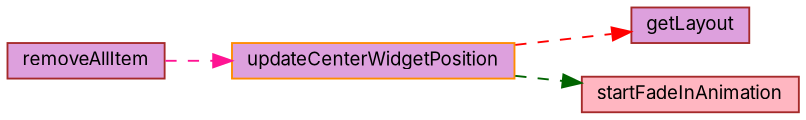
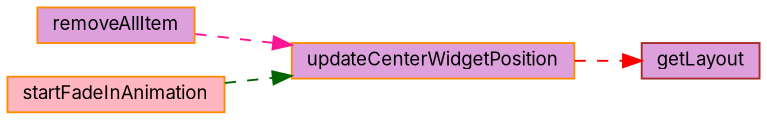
  digraph {
    fontname=Inter
    rankdir=LR
    node [color=darkorange fillcolor=plum fontname=Inter fontsize=10 shape=box style=filled]
    edge [fontname=Inter fontsize=10 labelfontname=Helvetica labelfontsize=10 style=dashed]
-   n1 [color=brown fontcolor=black height=0.2 label=removeAllItem width=0.4]
+   n1 [fontcolor=black height=0.2 label=removeAllItem width=0.4]
    n2 [height=0.2 label=updateCenterWidgetPosition width=0.4]
    n3 [color=brown height=0.2 label=getLayout width=0.4]
-   n4 [color=brown fillcolor=lightpink height=0.2 label=startFadeInAnimation width=0.4]
+   n4 [fillcolor=lightpink height=0.2 label=startFadeInAnimation width=0.4]
    n1 -> n2 [color=deeppink]
    n2 -> n3 [color=red]
-   n2 -> n4 [color=darkgreen]
+   n4 -> n2 [color=darkgreen]
  }
